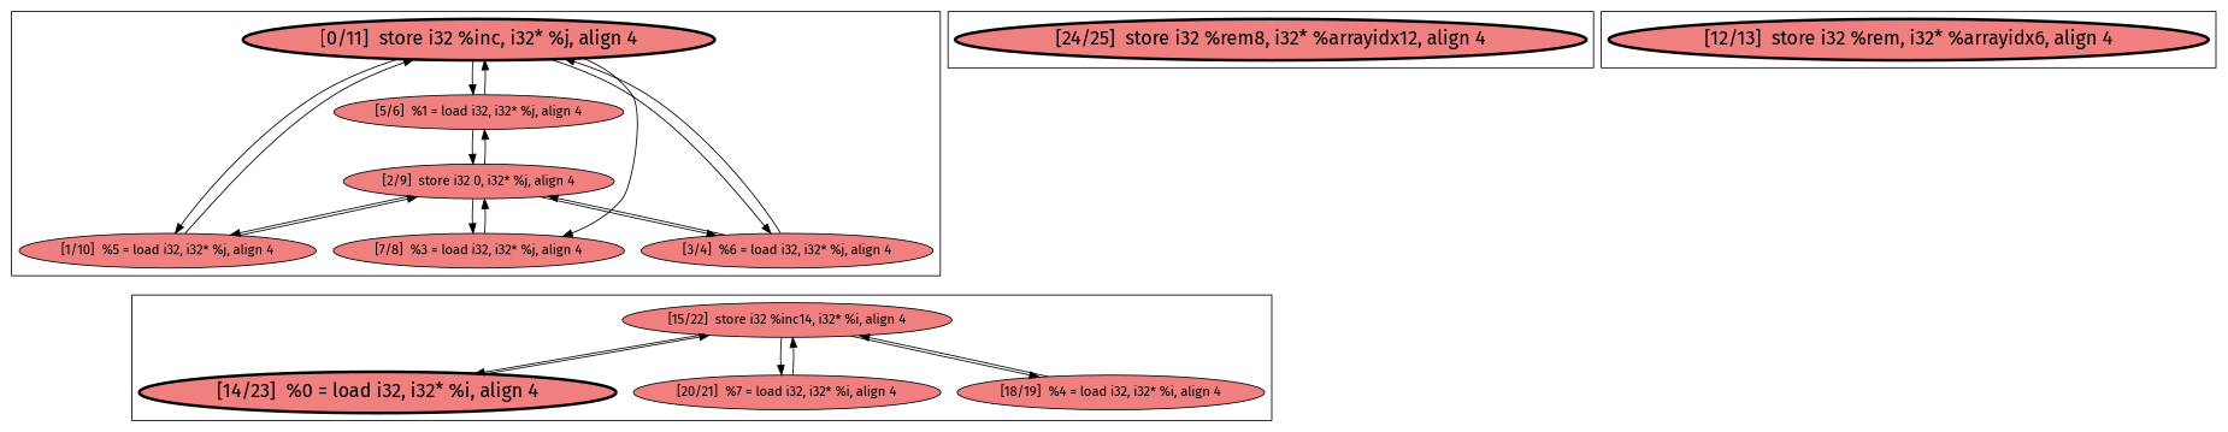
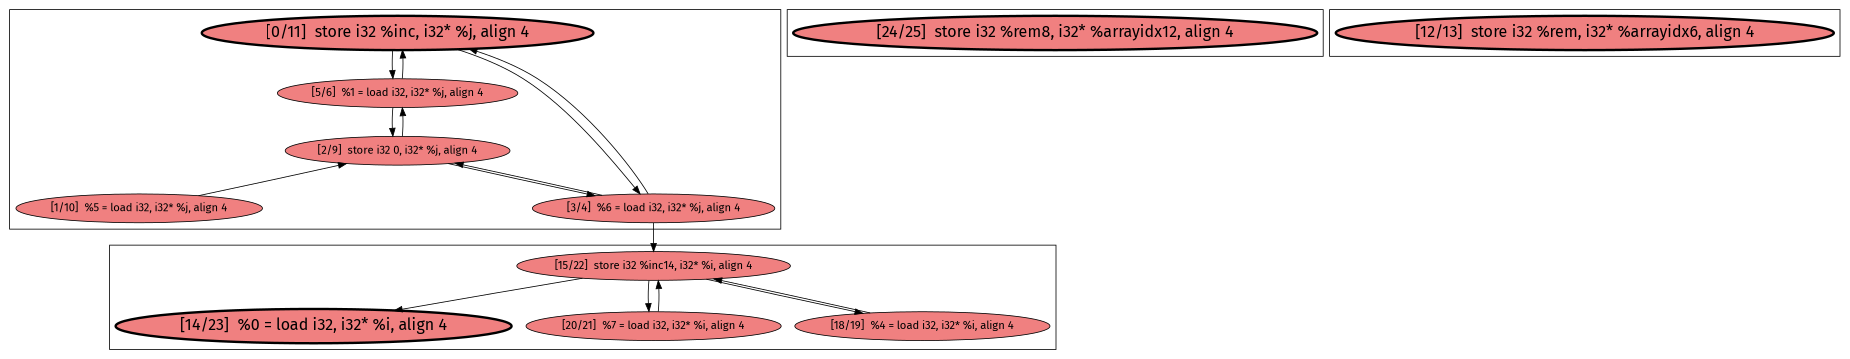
  digraph {
    fontname="Fira Sans"
    node [fillcolor=lightcoral fontname="Fira Sans" shape=ellipse style=filled]
    edge [fontname="Fira Sans"]
    n1 [label="[15/22]  store i32 %inc14, i32* %i, align 4"]
    n2 [fontsize=20 label="[14/23]  %0 = load i32, i32* %i, align 4" penwidth=3.0]
    n3 [label="[20/21]  %7 = load i32, i32* %i, align 4"]
    n4 [label="[18/19]  %4 = load i32, i32* %i, align 4"]
    n5 [fontsize=20 label="[24/25]  store i32 %rem8, i32* %arrayidx12, align 4" penwidth=3.0]
    n6 [fontsize=20 label="[0/11]  store i32 %inc, i32* %j, align 4" penwidth=3.0]
    n7 [label="[5/6]  %1 = load i32, i32* %j, align 4"]
    n8 [label="[1/10]  %5 = load i32, i32* %j, align 4"]
-   n9 [label="[7/8]  %3 = load i32, i32* %j, align 4"]
    n10 [label="[3/4]  %6 = load i32, i32* %j, align 4"]
    n11 [label="[2/9]  store i32 0, i32* %j, align 4"]
    n12 [fontsize=20 label="[12/13]  store i32 %rem, i32* %arrayidx6, align 4" penwidth=3.0]
    subgraph cluster_1 {
      n1
      n2
      n3
      n4
    }
    subgraph cluster_2 {
      n5
    }
    subgraph cluster_3 {
      n6
      n7
      n8
-     n9
      n10
      n11
    }
    subgraph cluster_4 {
      n12
    }
    n1 -> n2
    n1 -> n3
    n1 -> n4
-   n2 -> n1
+   n10 -> n1
    n3 -> n1
    n4 -> n1
    n6 -> n7
-   n6 -> n8
-   n6 -> n9
    n6 -> n10
    n7 -> n6
    n7 -> n11
-   n8 -> n6
    n8 -> n11
-   n9 -> n11
    n10 -> n6
    n10 -> n11
    n11 -> n7
-   n11 -> n8
-   n11 -> n9
    n11 -> n10
  }
